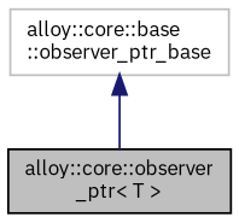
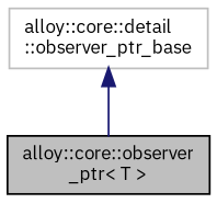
  digraph {
    fontname="IBM Plex Sans"
    node [fontname="IBM Plex Sans" fontsize=10 shape=record style=filled]
    n1 [color=black fillcolor=grey75 fontcolor=black height=0.2 label="alloy::core::observer\l_ptr\< T \>" width=0.4]
-   n2 [color=grey75 fillcolor=white height=0.2 label="alloy::core::base\l::observer_ptr_base" width=0.4]
+   n2 [color=grey75 fillcolor=white height=0.2 label="alloy::core::detail\l::observer_ptr_base" width=0.4]
    n2 -> n1 [color=midnightblue dir=back fontname="IBM Plex Sans" fontsize=10 labelfontname=Helvetica labelfontsize=10 style=solid]
  }
